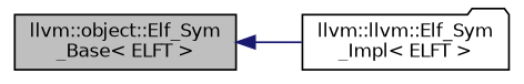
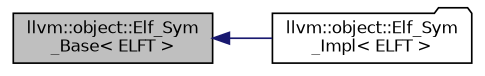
  digraph {
    rankdir=LR
    node [color=black fontname=Helvetica fontsize=10]
    n1 [fillcolor=grey75 fontcolor=black height=0.2 label="llvm::object::Elf_Sym\l_Base\< ELFT \>" shape=box style=filled width=0.4]
-   n2 [height=0.2 label="llvm::llvm::Elf_Sym\l_Impl\< ELFT \>" shape=folder width=0.4]
+   n2 [height=0.2 label="llvm::object::Elf_Sym\l_Impl\< ELFT \>" shape=folder width=0.4]
    n1 -> n2 [color=midnightblue dir=back fontname=Helvetica fontsize=10 labelfontname=Helvetica labelfontsize=10 style=solid]
  }
